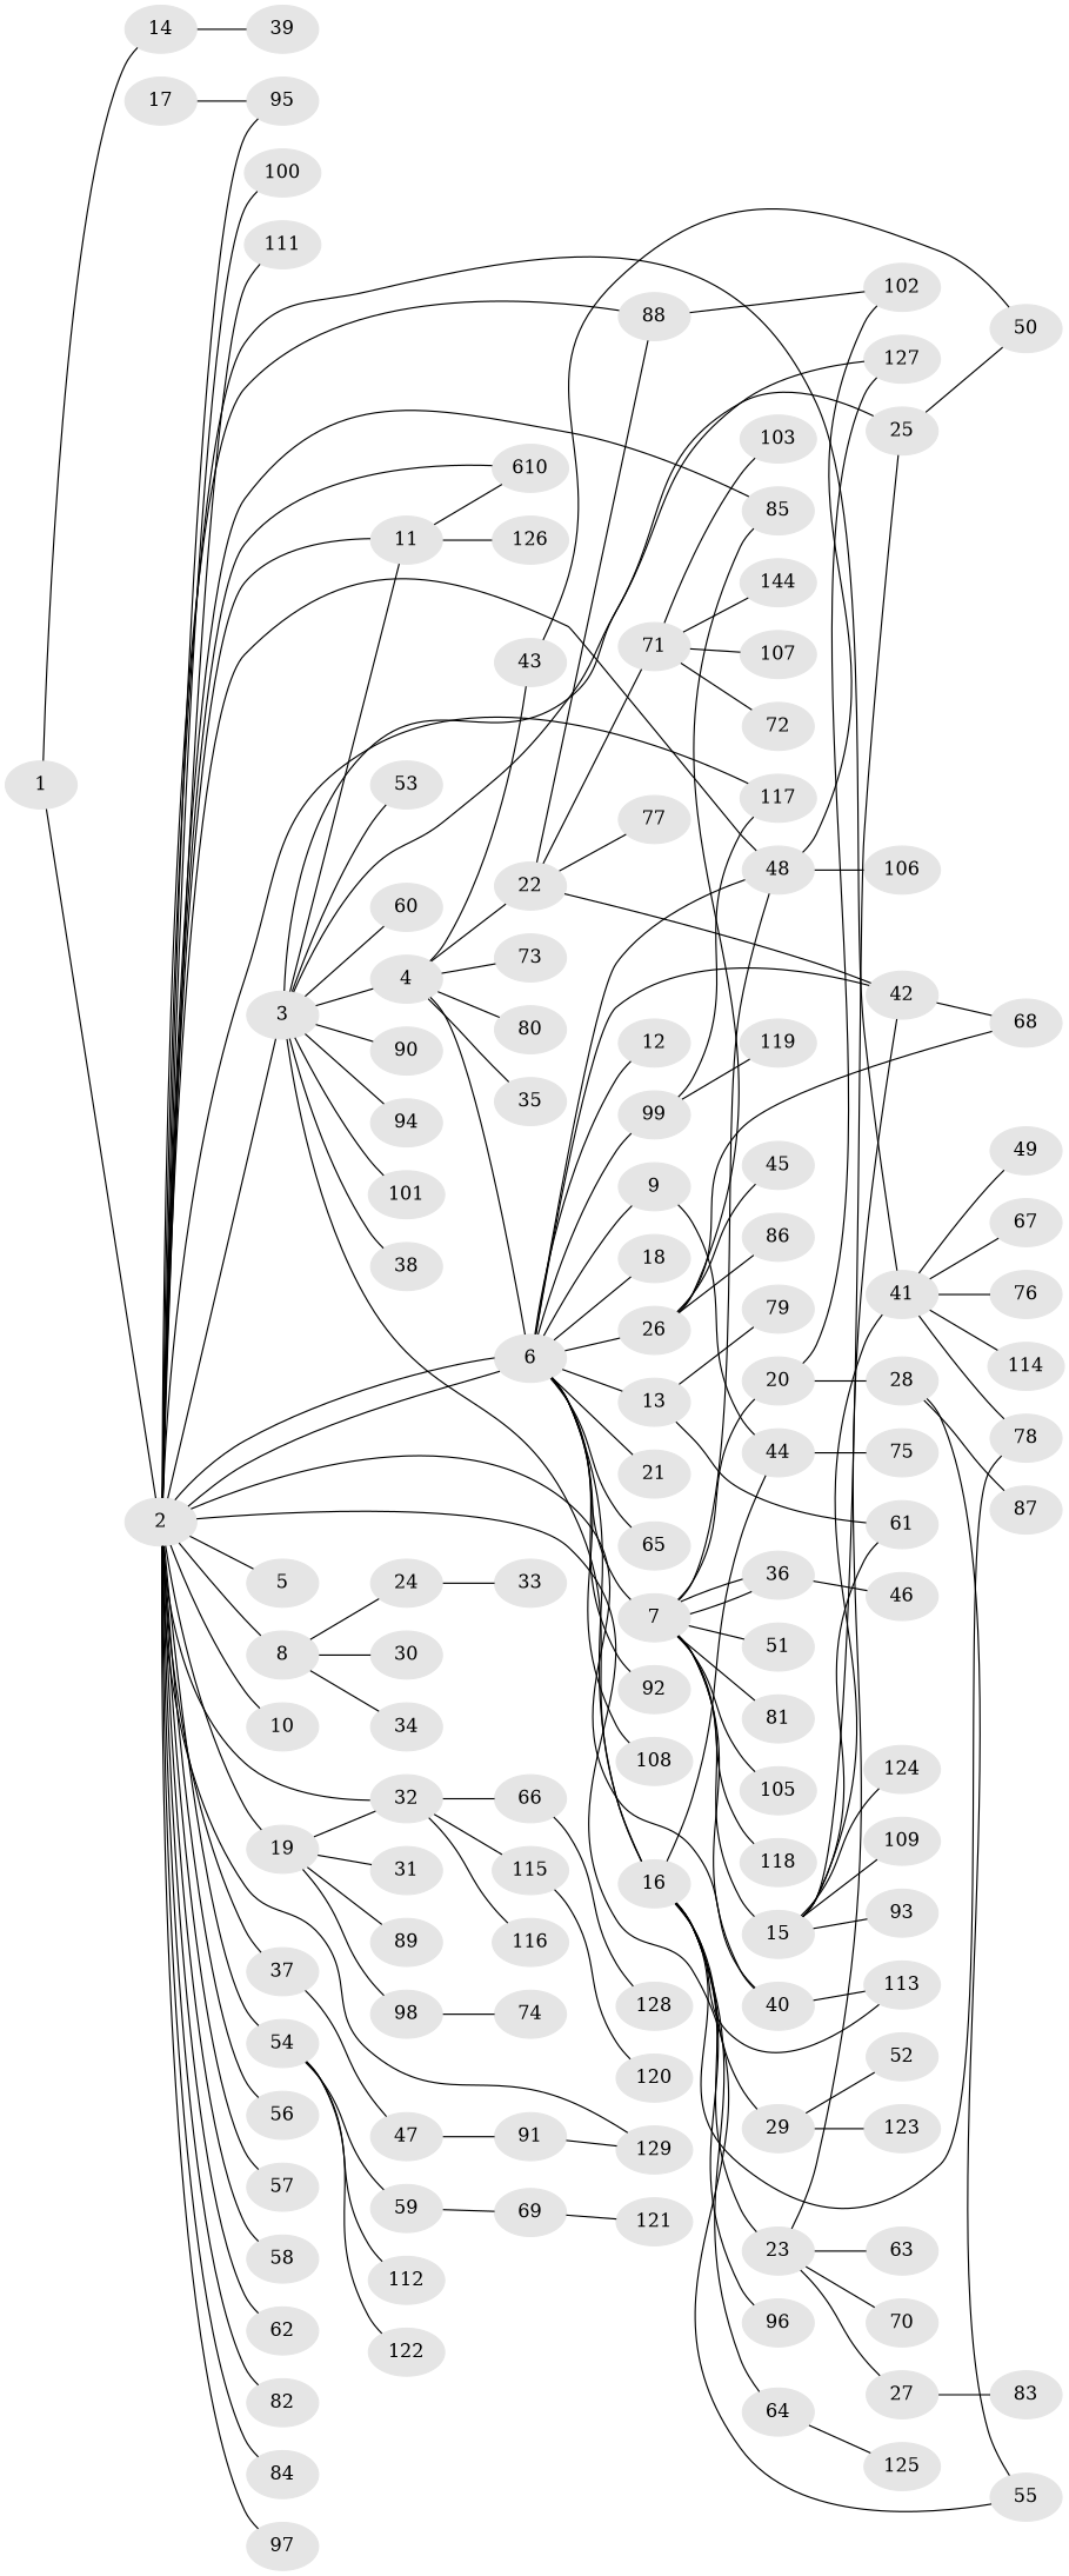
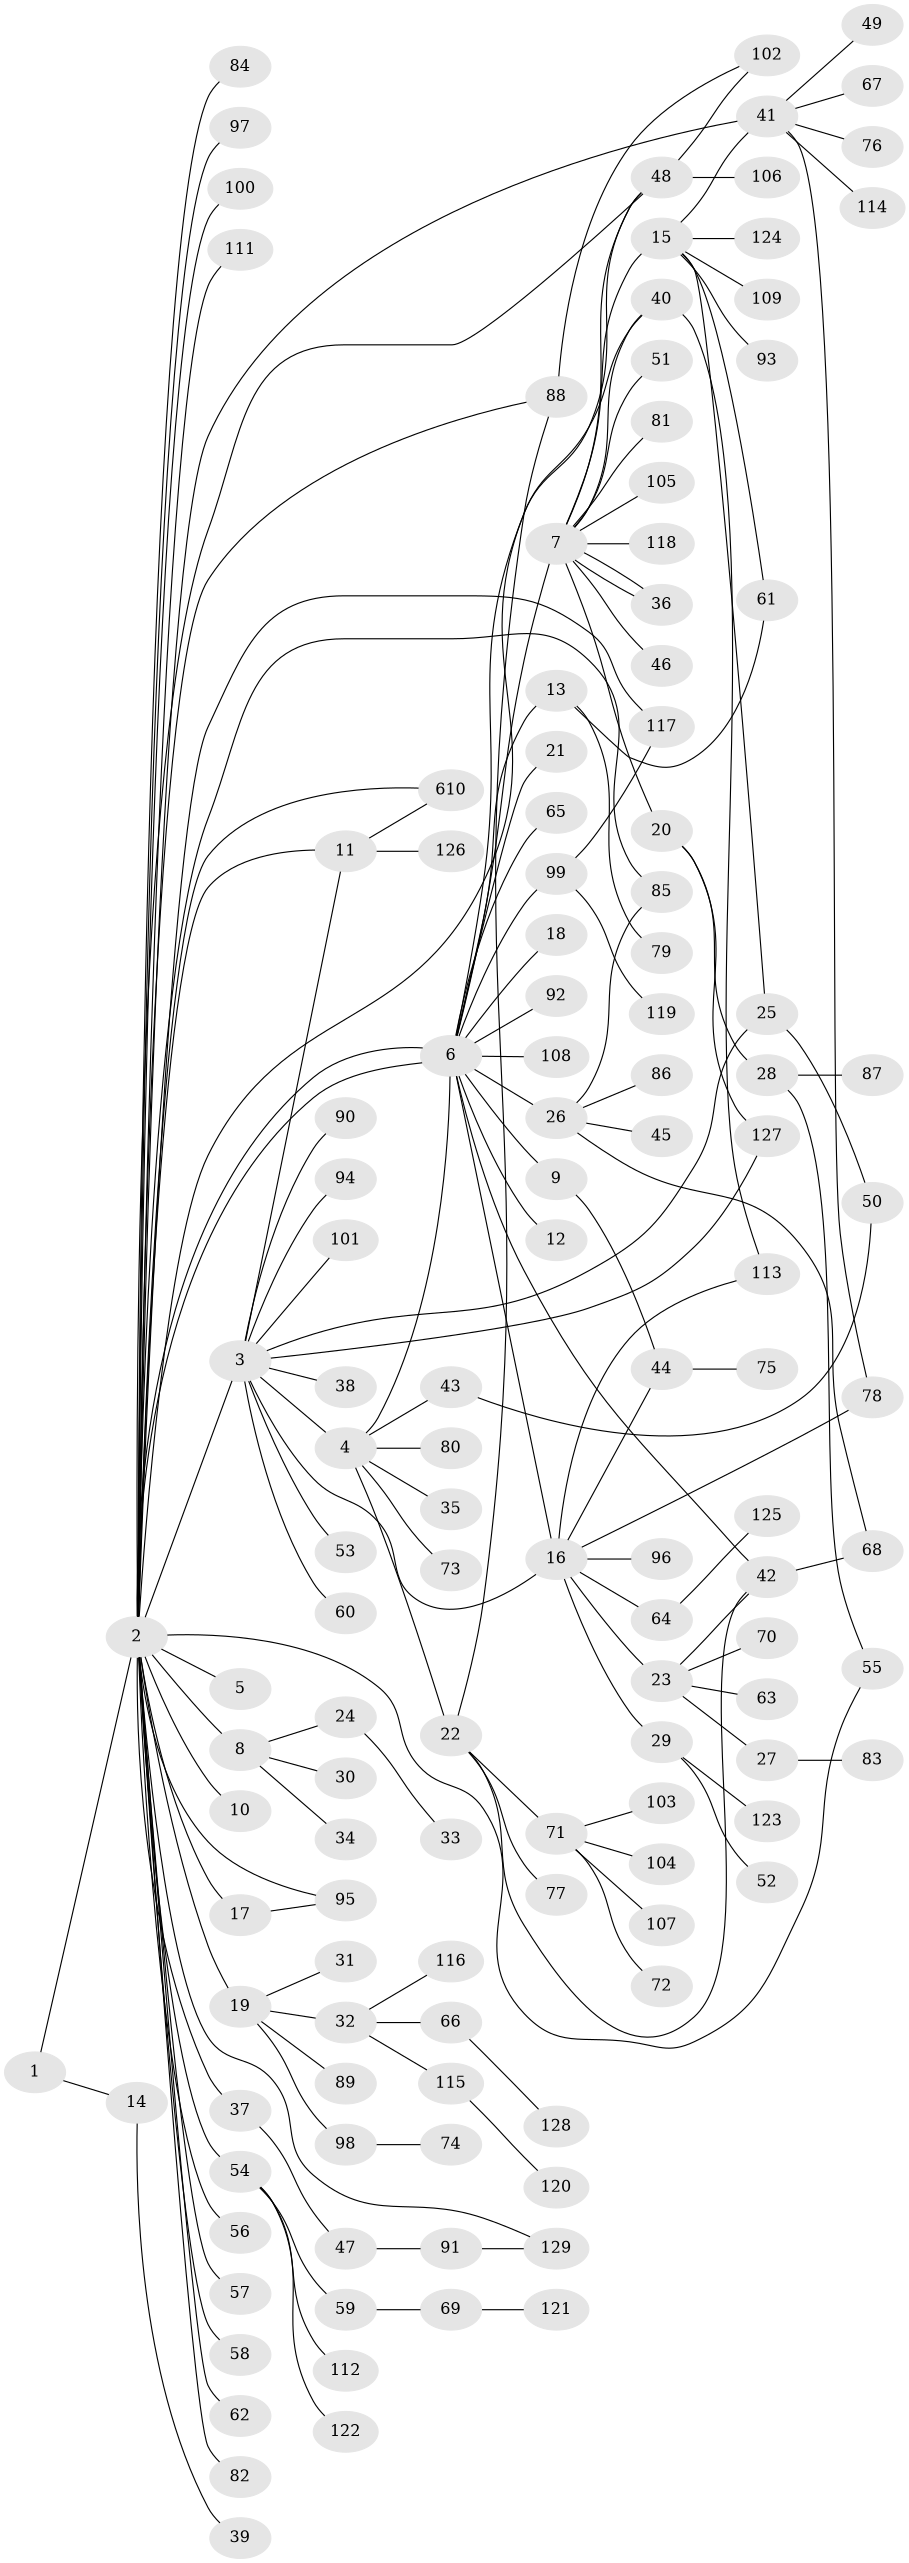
  graph {
    rankdir=LR
    node [color=gray90 style=filled]
    1
    2
    14
    3
    5
    6
    8
    10
    11
    17
    19
    37
    40
    41
    48
    54
    55
    56
    57
    58
    62
    82
    84
    85
    88
    95
    97
    100
    n29 [label=610]
    111
    117
    129
    39
    4
    16
    25
    38
    53
    60
    90
    94
    101
    127
    7
    9
    12
    13
    18
    21
    26
    42
    65
    92
    99
    108
    24
    30
    34
    126
    31
    32
    89
    98
    47
    113
    78
    49
    67
    76
    114
    102
    106
    59
    112
    122
    22
    35
    43
    73
    80
    44
    23
    29
    64
    96
    50
    71
    77
    15
    20
    36
    46
    51
    81
    105
    118
    61
    79
    45
    68
    86
    119
    109
    93
    124
    28
    33
    75
    27
    63
    70
    52
    123
    125
    66
    115
    116
    74
    87
    72
    103
-   104 [label=144]
+   104
    107
    83
    128
    120
    91
    69
    121
    1 -- 2
    1 -- 14
    2 -- 3
    2 -- 5
    2 -- 6
    2 -- 6
    2 -- 8
    2 -- 10
    2 -- 11
-   2 -- 32
+   2 -- 17
    2 -- 19
    2 -- 37
    2 -- 40
    2 -- 41
    2 -- 48
    2 -- 54
    2 -- 55
    2 -- 56
    2 -- 57
    2 -- 58
    2 -- 62
    2 -- 82
    2 -- 84
    2 -- 85
    2 -- 88
    2 -- 95
    2 -- 97
    2 -- 100
    2 -- n29
    2 -- 111
    2 -- 117
    2 -- 129
    14 -- 39
    3 -- 11
    3 -- 4
    3 -- 16
    3 -- 25
    3 -- 38
    3 -- 53
    3 -- 60
    3 -- 90
    3 -- 94
    3 -- 101
    3 -- 127
    6 -- 48
    6 -- 16
    6 -- 7
    6 -- 9
    6 -- 12
    6 -- 13
    6 -- 18
    6 -- 21
    6 -- 26
    6 -- 42
    6 -- 65
    6 -- 92
    6 -- 99
    6 -- 108
    8 -- 24
    8 -- 30
    8 -- 34
    11 -- n29
    11 -- 126
    17 -- 95
    19 -- 31
    19 -- 32
    19 -- 89
    19 -- 98
    37 -- 47
    40 -- 113
    41 -- 78
    41 -- 49
    41 -- 67
    41 -- 76
    41 -- 114
    48 -- 102
    48 -- 106
    54 -- 59
    54 -- 112
    54 -- 122
    88 -- 102
    4 -- 6
    4 -- 22
    4 -- 35
    4 -- 43
    4 -- 73
    4 -- 80
    16 -- 113
    16 -- 78
    16 -- 44
    16 -- 23
    16 -- 29
    16 -- 64
    16 -- 96
    25 -- 50
    7 -- 40
    7 -- 48
    7 -- 15
    7 -- 20
    7 -- 36
    7 -- 36
-   36 -- 46
+   7 -- 46
    7 -- 51
    7 -- 81
    7 -- 105
    7 -- 118
    9 -- 44
    13 -- 61
    13 -- 79
    26 -- 85
    26 -- 45
    26 -- 68
    26 -- 86
    42 -- 68
    99 -- 117
    99 -- 119
    24 -- 33
    32 -- 66
    32 -- 115
    32 -- 116
    98 -- 74
    47 -- 91
    59 -- 69
    22 -- 88
    22 -- 42
    22 -- 71
    22 -- 77
    43 -- 50
    44 -- 75
    23 -- 42
    23 -- 27
    23 -- 63
    23 -- 70
    29 -- 52
    29 -- 123
    64 -- 125
    71 -- 72
    71 -- 103
    71 -- 104
    71 -- 107
    15 -- 41
    15 -- 25
    15 -- 61
    15 -- 109
    15 -- 93
    15 -- 124
    20 -- 127
    20 -- 28
    28 -- 55
    28 -- 87
    27 -- 83
    66 -- 128
    115 -- 120
    91 -- 129
    69 -- 121
  }
